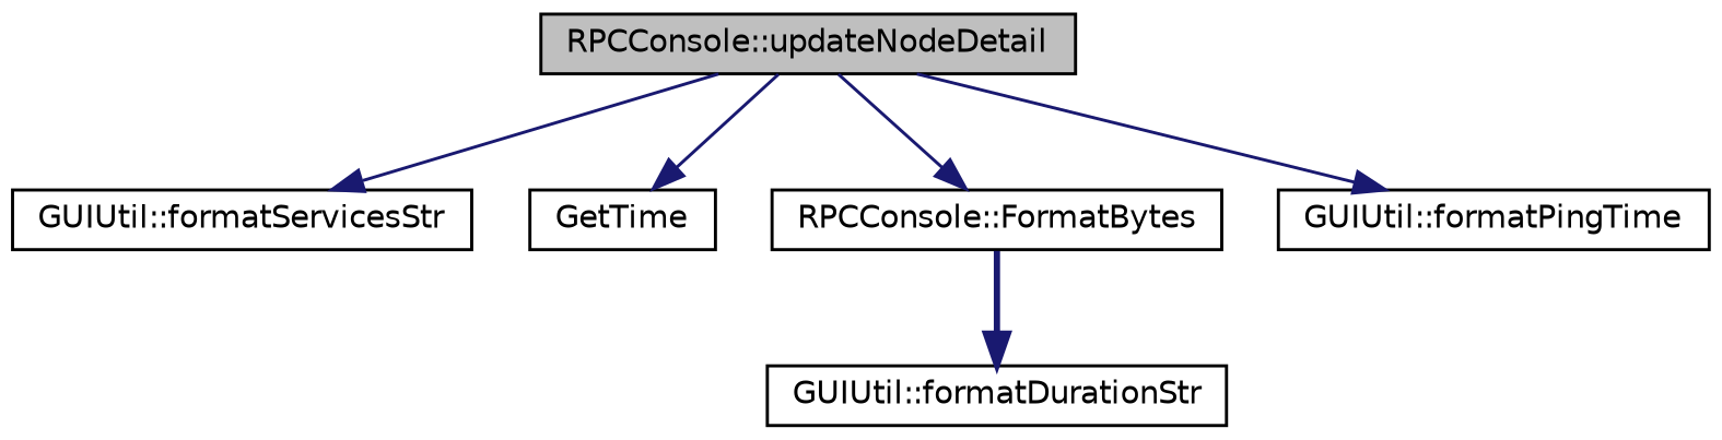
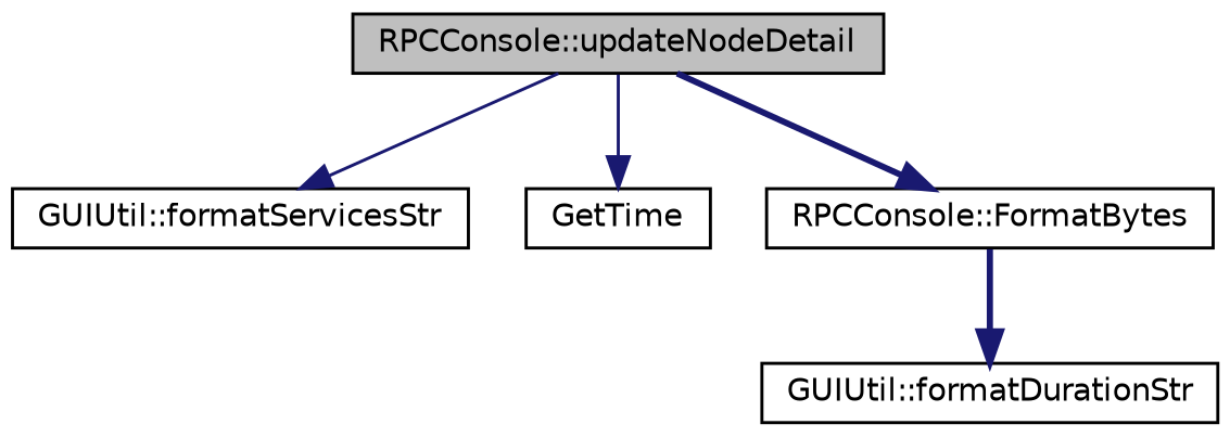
  digraph {
    rankdir=TB
    node [color=black fillcolor=white fontname=Helvetica fontsize=10 shape=record style=filled]
    edge [color=midnightblue fontname=Helvetica fontsize=10 labelfontname=Helvetica labelfontsize=10 style=solid]
    n1 [fillcolor=grey75 fontcolor=black height=0.2 label="RPCConsole::updateNodeDetail" width=0.4]
    n2 [height=0.2 label="GUIUtil::formatServicesStr" width=0.4]
    n3 [height=0.2 label=GetTime width=0.4]
    n4 [height=0.2 label="RPCConsole::FormatBytes" width=0.4]
-   n5 [height=0.2 label="GUIUtil::formatPingTime" width=0.4]
    n6 [height=0.2 label="GUIUtil::formatDurationStr" width=0.4]
    n1 -> n2
    n1 -> n3
-   n1 -> n4
-   n1 -> n5
+   n1 -> n4 [style=bold]
    n4 -> n6 [style=bold]
  }
